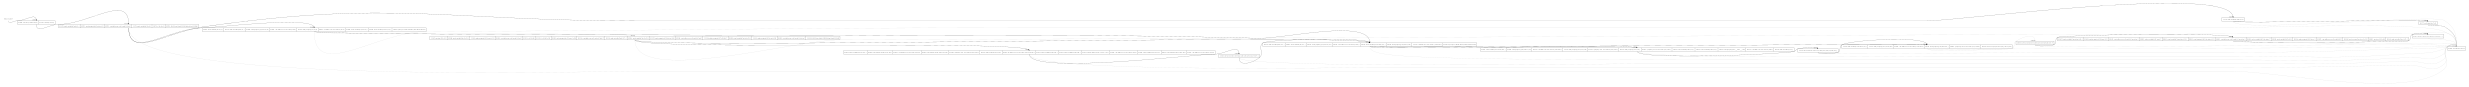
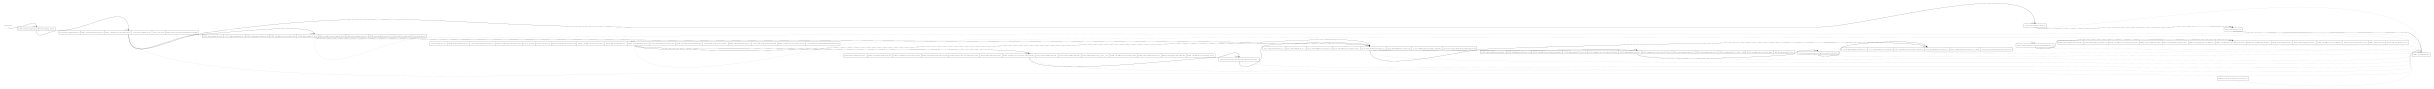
  digraph {
    fontname="IBM Plex Sans"
    rankdir=LR
    node [fontname="IBM Plex Sans" shape=record]
    edge [fontname="IBM Plex Sans" headport=n tailport=s]
    BB_entry1407 [shape=none]
    n2 [label="{51968: constant[undefined,v1]|51969: vardecl['active']}"]
    n3 [label="{51970: read-variable['lock',v5,-]|51971: read-property[v5,'active',v3]|51972: \<variable-non-null-undef\>['lock']|51973: read-variable['id',v4,-]|51974: \>[v3,v4,v2]|51975: if[v2](true-block:15054,false-block:15056)}"]
    n4 [label="{51976: read-variable['stop',v7,v6]}"]
    n5 [label="{51978: read-variable['lock',v7,-]|51979: read-variable['lock',v9,-]|51980: read-property[v9,'active',v8]|51981: \<variable-non-null-undef\>['lock']|51982: read-property[v7,v8,v6]|51983: \<variable-non-null-undef\>['lock']|51984: write-variable[v6,'active']*|51985: read-variable['active',v10,-]|51986: if[v10](true-block:15057,false-block:15060)}"]
    n6 [label="{52063: exceptional-return}"]
    n7 [label="{51977: call-stop [v6,v7,v1]}"]
    n8 [label="{51987: constant[1.0,v11]|51988: read-variable['lock',v13,-]|51989: read-property[v13,'count',v12]|51990: \<variable-non-null-undef\>['lock']|51991: +[v12,v14]|51992: -[v14,v11,v15]|51993: write-property[v13,'count',v15]|51994: \<variable-non-null-undef\>['lock']*|51995: read-variable['lock',v17,-]|51996: read-variable['lock',v19,-]|51997: read-property[v19,'active',v18]|51998: \<variable-non-null-undef\>['lock']|51999: delete-property[v17,v18,v16]*|52000: read-variable['active',v21,-]|52001: read-property[v21,'event',v20]|52002: \<variable-non-null-undef\>['active']|52003: if[v20](true-block:15058,false-block:15060)}"]
    n9 [label="{52019: read-variable['lock',v12,-]|52020: read-variable['id',v11,-]|52021: write-property[v12,'active',v11]|52022: \<variable-non-null-undef\>['lock']*|52023: read-variable['transition',v14,-]|52024: read-property[v14,'event',v13]|52025: \<variable-non-null-undef\>['transition']|52026: if[v13](true-block:15061,false-block:15063)}"]
    n10 [label="{52004: read-variable['active',v25,-]|52005: read-property[v25,'event',v24]|52006: \<variable-non-null-undef\>['active']|52007: read-property[v24,'interrupt',v23]|52008: \<property-non-null-undef\>[v25,'event']|52009: read-property[v23,'call',-]|52010: \<property-non-null-undef\>[v24,'interrupt']|52011: read-variable['node',v26,-]|52012: read-variable['node',v28,-]|52013: read-property[v28,'__data__',v27]|52014: \<variable-non-null-undef\>['node']|52015: read-variable['active',v30,-]|52016: read-property[v30,'index',v29]|52017: \<variable-non-null-undef\>['active']}"]
    n11 [label="{52040: read-variable['transition',v17,-]|52041: read-property[v17,'tween',v16]|52042: \<variable-non-null-undef\>['transition']|52043: read-property[v16,'forEach',-]|52044: \<property-non-null-undef\>[v17,'tween']|52045: function-expr[function ( key value ),v18]}"]
    n12 [label="{52027: read-variable['transition',v18,-]|52028: read-property[v18,'event',v17]|52029: \<variable-non-null-undef\>['transition']|52030: read-property[v17,'start',v16]|52031: \<property-non-null-undef\>[v18,'event']|52032: read-property[v16,'call',-]|52033: \<property-non-null-undef\>[v17,'start']|52034: read-variable['node',v19,-]|52035: read-variable['node',v21,-]|52036: read-property[v21,'__data__',v20]|52037: \<variable-non-null-undef\>['node']|52038: read-variable['i',v22,-]}"]
    n13 [label="{52018: call-active.event.interrupt.call [v23,'call',v26,v27,v29,-]}"]
    n14 [label="{52046: call-transition.tween.forEach [v16,'forEach',v18,-]*}"]
    n15 [label="{52039: call-transition.event.start.call [v16,'call',v19,v20,v22,-]}"]
    n16 [label="{52047: read-variable['transition',v20,-]|52048: read-property[v20,'ease',v19]|52049: \<variable-non-null-undef\>['transition']|52050: write-variable[v19,'ease']*|52051: read-variable['transition',v22,-]|52052: read-property[v22,'duration',v21]|52053: \<variable-non-null-undef\>['transition']|52054: write-variable[v21,'duration']*|52055: read-variable['d3',v24,-]|52056: read-property[v24,'timer',-]|52057: \<variable-non-null-undef\>['d3']|52058: function-expr[function ( ),v25]|52059: constant[0.0,v26]|52060: read-variable['time',v27,-]}"]
    n17 [label="{52061: call-d3.timer [v24,'timer',v25,v26,v27,-]*}"]
    BB_entry1407 -> n2 [headlabel="    15052"]
    n2 -> n3 [headlabel="      15053"]
    n3 -> n4 [headlabel="      15054"]
    n3 -> n5 [headlabel="      15056"]
    n3 -> n6 [color=gray headlabel="      15068"]
    n4 -> n6 [color=gray]
    n4 -> n7 [headlabel="      15055"]
    n5 -> n6 [color=gray]
    n5 -> n8 [color=gray headlabel="      15057"]
    n5 -> n9 [headlabel="      15060"]
    n7 -> n6 [color=black]
    n8 -> n6 [color=gray]
    n8 -> n9
    n8 -> n10 [headlabel="      15058"]
    n9 -> n6 [color=gray]
    n9 -> n11 [headlabel="      15063"]
    n9 -> n12 [headlabel="      15061"]
    n10 -> n6 [color=gray]
    n10 -> n13 [headlabel="      15059"]
    n11 -> n6 [color=gray]
    n11 -> n14 [color=gray headlabel="      15064"]
    n12 -> n6 [color=gray]
    n12 -> n15 [headlabel="      15062"]
    n13 -> n6 [color=gray]
    n13 -> n9
    n14 -> n6 [color=gray]
    n14 -> n16 [headlabel="      15065"]
    n15 -> n6 [color=gray]
    n15 -> n11
    n16 -> n6 [color=gray]
-   n16 -> n17 [headlabel="      15066"]
    n17 -> n6 [color=gray]
  }
